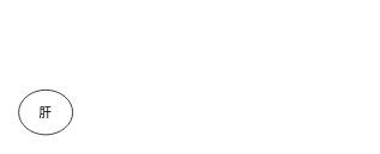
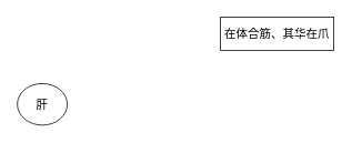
  <mxCell id="0" />
  <mxCell id="1" parent="0" />
  <mxCell id="2" value="肝" style="ellipse;whiteSpace=wrap;html=1;fontSize=14;" vertex="1" parent="1"><mxGeometry x="20" y="100" width="60" height="50" as="geometry" /></mxCell>
+ <mxCell id="3" value="在体合筋、其华在爪" style="text;html=1;align=center;verticalAlign=middle;whiteSpace=wrap;rounded=0;strokeColor=default;fontSize=14;" vertex="1" parent="1"><mxGeometry x="264" y="20" width="136" height="40" as="geometry" /></mxCell>
